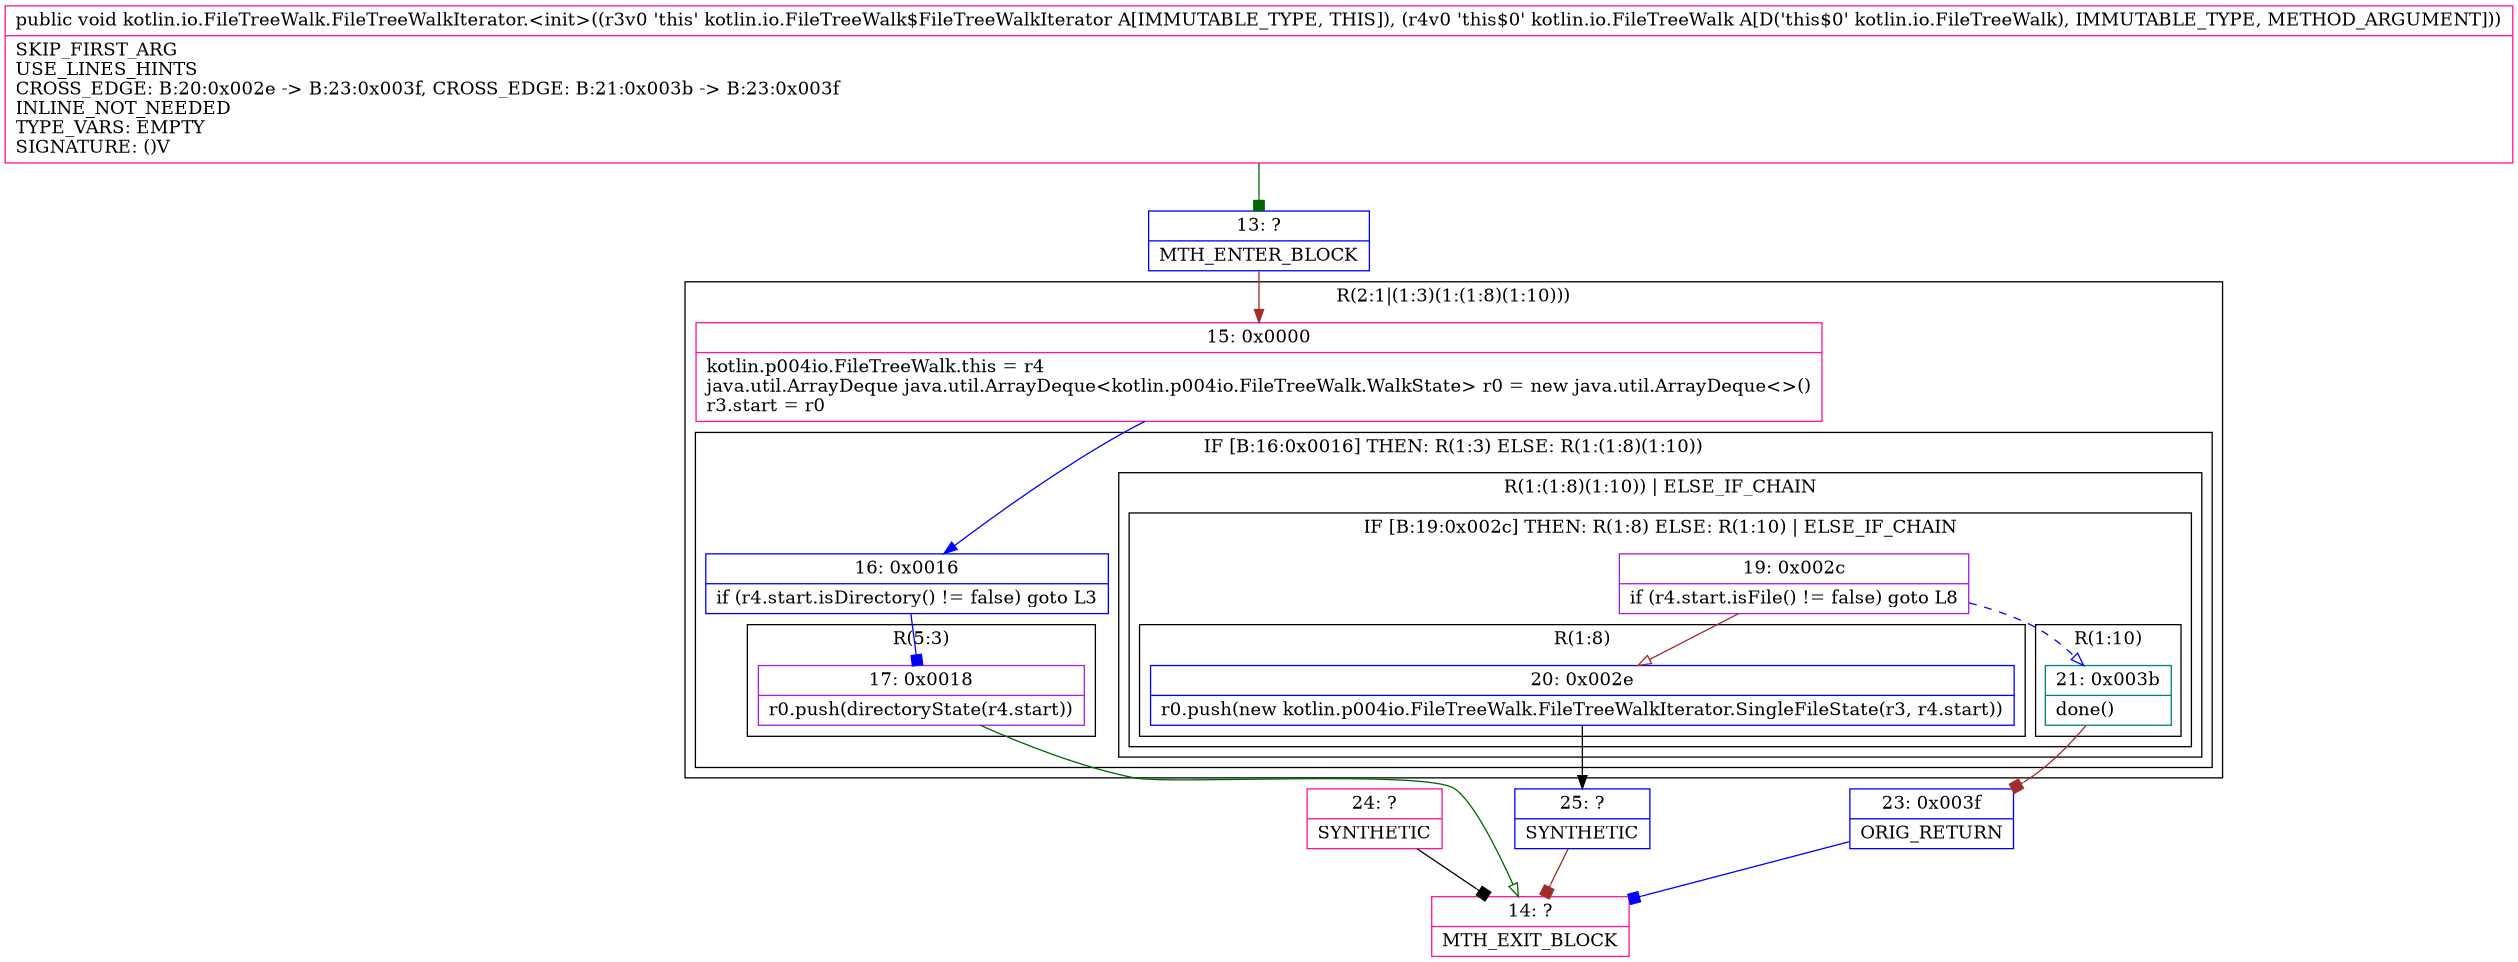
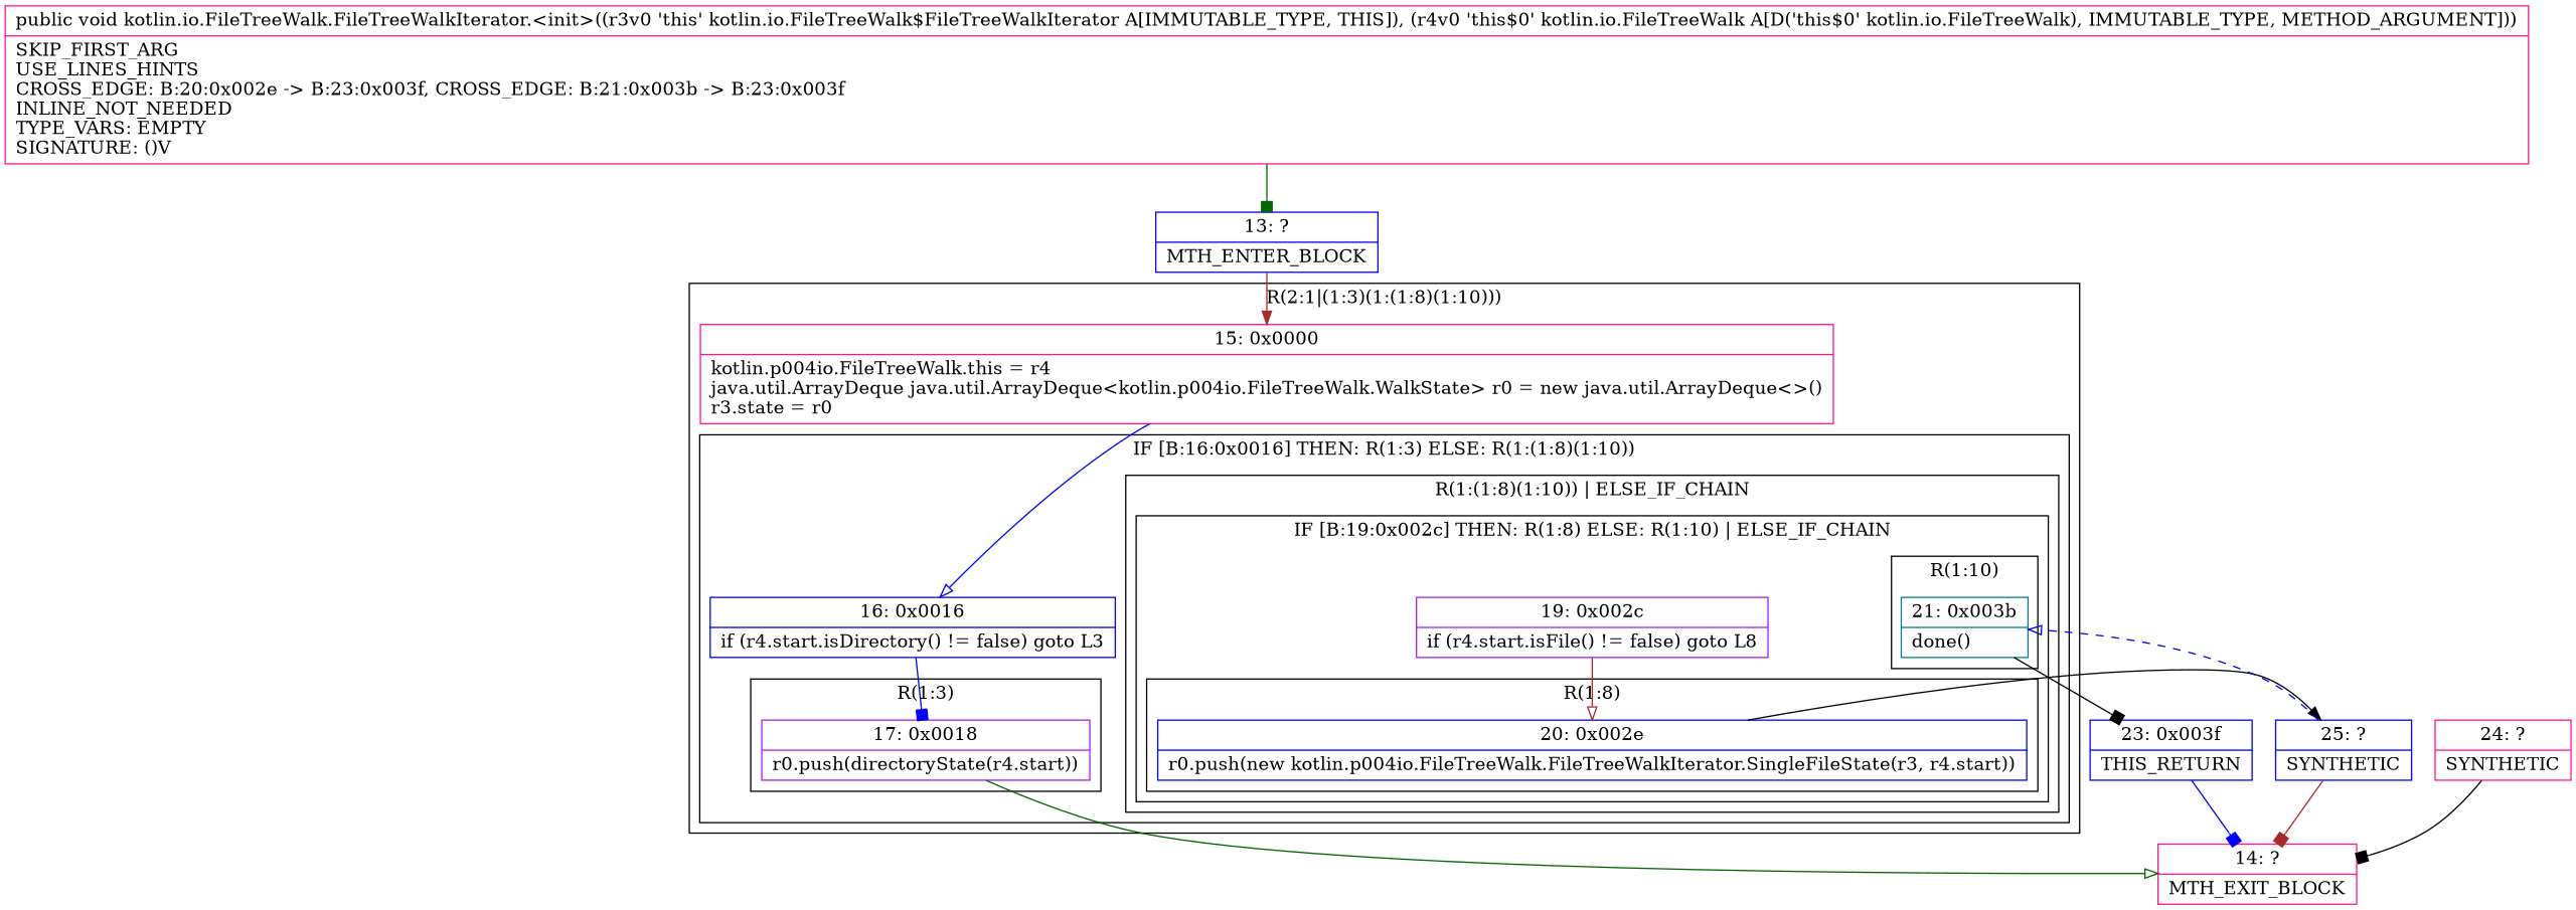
  digraph {
    node [color=blue shape=record]
    edge [arrowhead=box color=blue]
    n1 [color=purple label="{17\:\ 0x0018|r0.push(directoryState(r4.start))\l}"]
    n2 [label="{20\:\ 0x002e|r0.push(new kotlin.p004io.FileTreeWalk.FileTreeWalkIterator.SingleFileState(r3, r4.start))\l}"]
    n3 [color=teal label="{21\:\ 0x003b|done()\l}"]
    n4 [color=purple label="{19\:\ 0x002c|if (r4.start.isFile() != false) goto L8\l}"]
    n5 [label="{16\:\ 0x0016|if (r4.start.isDirectory() != false) goto L3\l}"]
-   n6 [color=deeppink label="{15\:\ 0x0000|kotlin.p004io.FileTreeWalk.this = r4\ljava.util.ArrayDeque java.util.ArrayDeque\<kotlin.p004io.FileTreeWalk.WalkState\> r0 = new java.util.ArrayDeque\<\>()\lr3.start = r0\l}"]
+   n6 [color=deeppink label="{15\:\ 0x0000|kotlin.p004io.FileTreeWalk.this = r4\ljava.util.ArrayDeque java.util.ArrayDeque\<kotlin.p004io.FileTreeWalk.WalkState\> r0 = new java.util.ArrayDeque\<\>()\lr3.state = r0\l}"]
    n7 [color=deeppink label="{14\:\ ?|MTH_EXIT_BLOCK\l}"]
    n8 [label="{25\:\ ?|SYNTHETIC\l}"]
-   n9 [label="{23\:\ 0x003f|ORIG_RETURN\l}"]
+   n9 [label="{23\:\ 0x003f|THIS_RETURN\l}"]
    n10 [color=deeppink label="{24\:\ ?|SYNTHETIC\l}"]
    n11 [label="{13\:\ ?|MTH_ENTER_BLOCK\l}"]
    n12 [color=deeppink label="{public void kotlin.io.FileTreeWalk.FileTreeWalkIterator.\<init\>((r3v0 'this' kotlin.io.FileTreeWalk$FileTreeWalkIterator A[IMMUTABLE_TYPE, THIS]), (r4v0 'this$0' kotlin.io.FileTreeWalk A[D('this$0' kotlin.io.FileTreeWalk), IMMUTABLE_TYPE, METHOD_ARGUMENT]))  | SKIP_FIRST_ARG\lUSE_LINES_HINTS\lCROSS_EDGE: B:20:0x002e \-\> B:23:0x003f, CROSS_EDGE: B:21:0x003b \-\> B:23:0x003f\lINLINE_NOT_NEEDED\lTYPE_VARS: EMPTY\lSIGNATURE: ()V\l}"]
    subgraph cluster_1 {
      label="R(2:1|(1:3)(1:(1:8)(1:10)))"
      n6
      subgraph cluster_2 {
        label="IF [B:16:0x0016] THEN: R(1:3) ELSE: R(1:(1:8)(1:10))"
        n5
        subgraph cluster_3 {
-         label="R(5:3)"
+         label="R(1:3)"
          n1
        }
        subgraph cluster_4 {
          label="R(1:(1:8)(1:10)) | ELSE_IF_CHAIN\l"
          subgraph cluster_5 {
            label="IF [B:19:0x002c] THEN: R(1:8) ELSE: R(1:10) | ELSE_IF_CHAIN\l"
            n4
            subgraph cluster_6 {
              label="R(1:8)"
              n2
            }
            subgraph cluster_7 {
              label="R(1:10)"
              n3
            }
          }
        }
      }
    }
    n1 -> n7 [arrowhead=onormal color=darkgreen]
    n2 -> n8 [arrowhead=normal color=black]
-   n3 -> n9 [color=brown]
+   n3 -> n9 [color=black]
    n4 -> n2 [arrowhead=onormal color=brown]
-   n4 -> n3 [arrowhead=onormal style=dashed]
+   n8 -> n3 [arrowhead=onormal style=dashed]
    n5 -> n1
-   n6 -> n5 [arrowhead=normal]
+   n6 -> n5 [arrowhead=onormal]
    n8 -> n7 [color=brown]
    n9 -> n7
    n10 -> n7 [color=black]
    n11 -> n6 [arrowhead=normal color=brown]
    n12 -> n11 [color=darkgreen]
  }
